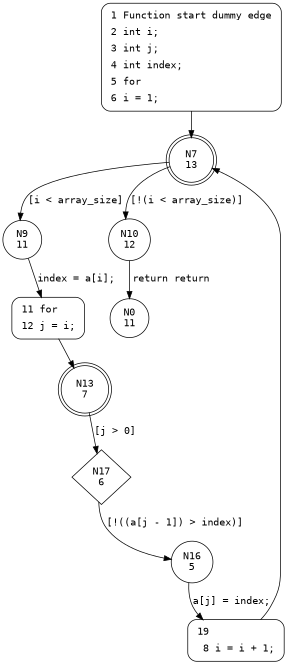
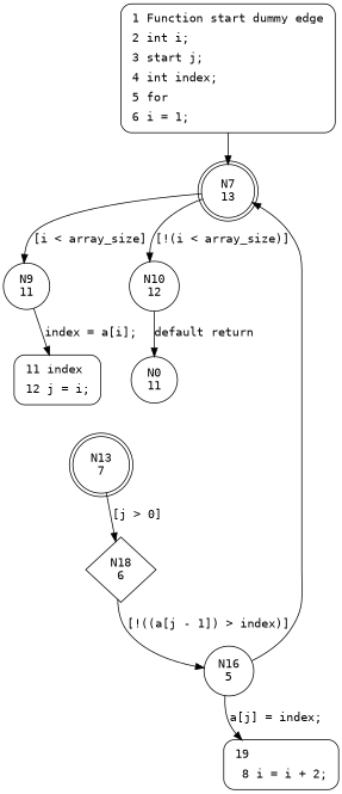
  digraph {
    fontname="DejaVu Sans Mono"
    node [fontname="DejaVu Sans Mono" shape=circle]
    edge [fontname="DejaVu Sans Mono"]
    n1 [label="N7\n13" shape=doublecircle]
    n2 [label="N9\n11"]
    n3 [label="N10\n12"]
-   n4 [fillcolor=white label=<<table border="0" cellborder="0" cellpadding="3" bgcolor="white"><tr><td align="right">11</td><td align="left">for</td></tr><tr><td align="right">12</td><td align="left">j = i;</td></tr></table>> penwidth=1 shape=Mrecord style="filled,bold"]
+   n4 [fillcolor=white label=<<table border="0" cellborder="0" cellpadding="3" bgcolor="white"><tr><td align="right">11</td><td align="left">index</td></tr><tr><td align="right">12</td><td align="left">j = i;</td></tr></table>> penwidth=1 shape=Mrecord style="filled,bold"]
    n5 [label="N0\n11"]
    n6 [label="N13\n7" shape=doublecircle]
-   n7 [label="N17\n6" shape=diamond]
+   n7 [label="N18\n6" shape=diamond]
    n8 [label="N16\n5"]
-   n9 [fillcolor=white label=<<table border="0" cellborder="0" cellpadding="3" bgcolor="white"><tr><td align="right">19</td><td align="left"></td></tr><tr><td align="right">8</td><td align="left">i = i + 1;</td></tr></table>> penwidth=1 shape=Mrecord style="filled,bold"]
-   n10 [fillcolor=white label=<<table border="0" cellborder="0" cellpadding="3" bgcolor="white"><tr><td align="right">1</td><td align="left">Function start dummy edge</td></tr><tr><td align="right">2</td><td align="left">int i;</td></tr><tr><td align="right">3</td><td align="left">int j;</td></tr><tr><td align="right">4</td><td align="left">int index;</td></tr><tr><td align="right">5</td><td align="left">for</td></tr><tr><td align="right">6</td><td align="left">i = 1;</td></tr></table>> penwidth=1 shape=Mrecord style="filled,bold"]
+   n9 [fillcolor=white label=<<table border="0" cellborder="0" cellpadding="3" bgcolor="white"><tr><td align="right">19</td><td align="left"></td></tr><tr><td align="right">8</td><td align="left">i = i + 2;</td></tr></table>> penwidth=1 shape=Mrecord style="filled,bold"]
+   n10 [fillcolor=white label=<<table border="0" cellborder="0" cellpadding="3" bgcolor="white"><tr><td align="right">1</td><td align="left">Function start dummy edge</td></tr><tr><td align="right">2</td><td align="left">int i;</td></tr><tr><td align="right">3</td><td align="left">start j;</td></tr><tr><td align="right">4</td><td align="left">int index;</td></tr><tr><td align="right">5</td><td align="left">for</td></tr><tr><td align="right">6</td><td align="left">i = 1;</td></tr></table>> penwidth=1 shape=Mrecord style="filled,bold"]
    n1 -> n2 [label="[i < array_size]"]
    n1 -> n3 [label="[!(i < array_size)]"]
    n2 -> n4 [label="index = a[i];"]
-   n3 -> n5 [label="return return"]
-   n4 -> n6
+   n3 -> n5 [label="default return"]
    n6 -> n7 [label="[j > 0]"]
    n7 -> n8 [label="[!((a[j - 1]) > index)]"]
    n8 -> n9 [label="a[j] = index;"]
-   n9 -> n1
+   n8 -> n1
    n10 -> n1
  }
